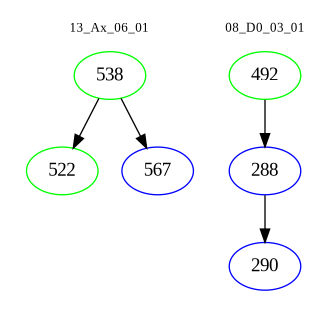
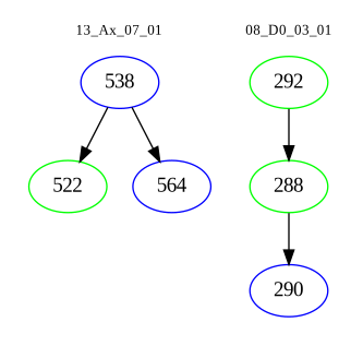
  digraph {
    fontname="Liberation Serif"
    node [color=green fontname="Liberation Serif"]
    edge [color=black fontname="Liberation Serif"]
-   n1 [label=538]
+   n1 [color=blue label=538]
    n2 [label=522]
-   n3 [color=blue label=567]
-   n4 [label=492]
-   n5 [color=blue label=288]
+   n3 [color=blue label=564]
+   n4 [label=292]
+   n5 [label=288]
    n6 [color=blue label=290]
    subgraph cluster_1 {
      color=white
      fontsize=10
-     label="13_Ax_06_01"
+     label="13_Ax_07_01"
      n1
      n2
      n3
    }
    subgraph cluster_2 {
      color=white
      fontsize=10
      label="08_D0_03_01"
      n4
      n5
      n6
    }
    n1 -> n2
    n1 -> n3
    n4 -> n5
    n5 -> n6
  }
